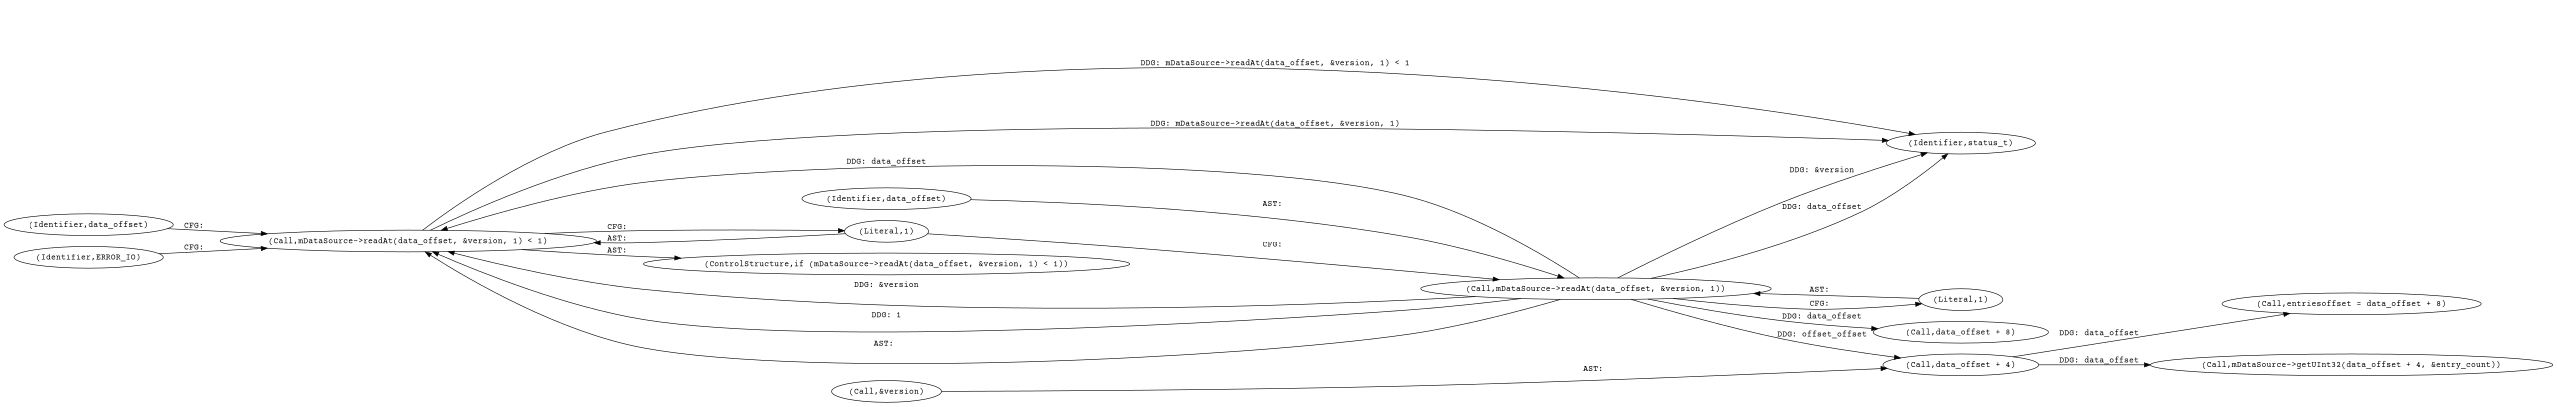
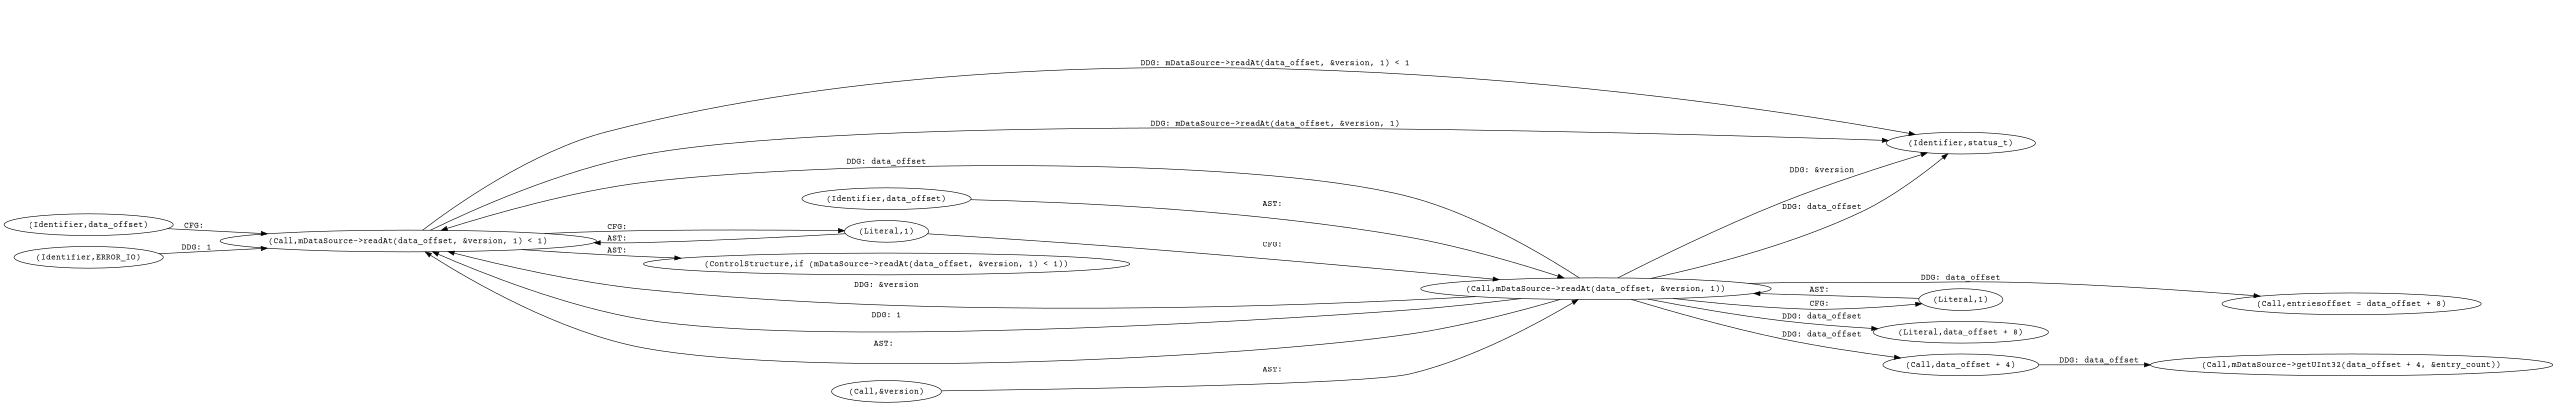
  digraph {
    fontname="Courier Prime"
    rankdir=LR
    node [fontname="Courier Prime"]
    edge [fontname="Courier Prime"]
    n1 [label="(Call,mDataSource->readAt(data_offset, &version, 1) < 1)"]
    n2 [label="(Literal,1)"]
    n3 [label="(Identifier,status_t)"]
    n4 [label="(ControlStructure,if (mDataSource->readAt(data_offset, &version, 1) < 1))"]
    n5 [label="(Call,mDataSource->readAt(data_offset, &version, 1))"]
    n6 [label="(Call,data_offset + 4)"]
    n7 [label="(Literal,1)"]
-   n8 [label="(Call,data_offset + 8)"]
+   n8 [label="(Literal,data_offset + 8)"]
    n9 [label="(Call,entriesoffset = data_offset + 8)"]
    n10 [label="(Call,mDataSource->getUInt32(data_offset + 4, &entry_count))"]
    n11 [label="(Identifier,data_offset)"]
    n12 [label="(Identifier,ERROR_IO)"]
    n13 [label="(Identifier,data_offset)"]
    n14 [label="(Call,&version)"]
    n1 -> n2 [label="CFG: "]
    n1 -> n3 [label="DDG: mDataSource->readAt(data_offset, &version, 1) < 1"]
    n1 -> n3 [label="DDG: mDataSource->readAt(data_offset, &version, 1)"]
    n1 -> n4 [label="AST: "]
    n2 -> n1 [label="AST: "]
    n2 -> n5 [label="CFG: "]
    n5 -> n1 [label="AST: "]
    n5 -> n1 [label="DDG: data_offset"]
    n5 -> n1 [label="DDG: &version"]
    n5 -> n1 [label="DDG: 1"]
    n5 -> n3 [label="DDG: data_offset"]
    n5 -> n3 [label="DDG: &version"]
-   n5 -> n6 [label="DDG: offset_offset"]
+   n5 -> n6 [label="DDG: data_offset"]
    n5 -> n7 [label="CFG: "]
    n5 -> n8 [label="DDG: data_offset"]
-   n6 -> n9 [label="DDG: data_offset"]
+   n5 -> n9 [label="DDG: data_offset"]
    n6 -> n10 [label="DDG: data_offset"]
    n7 -> n5 [label="AST: "]
    n11 -> n1 [label="CFG: "]
-   n12 -> n1 [label="CFG: "]
+   n12 -> n1 [label="DDG: 1"]
    n13 -> n5 [label="AST: "]
-   n14 -> n6 [label="AST: "]
+   n14 -> n5 [label="AST: "]
  }
